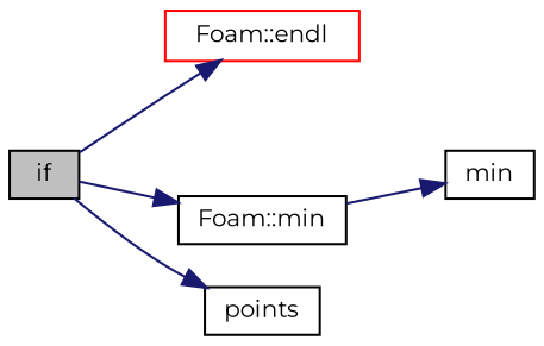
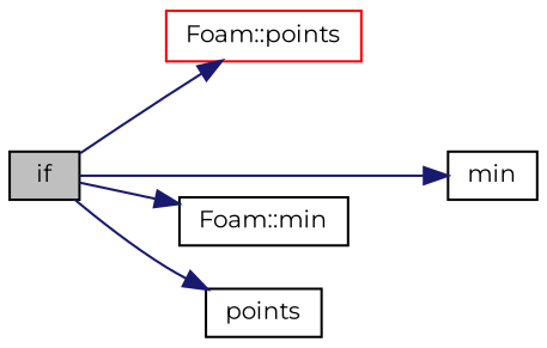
  digraph {
    fontname=Montserrat
    rankdir=LR
    node [color=black fontname=Montserrat fontsize=10 shape=record]
    edge [color=midnightblue fontname=Montserrat fontsize=10 labelfontname=Helvetica labelfontsize=10 style=solid]
    n1 [fillcolor=grey75 fontcolor=black height=0.2 label=if style=filled width=0.4]
-   n2 [color=red height=0.2 label="Foam::endl" width=0.4]
+   n2 [color=red height=0.2 label="Foam::points" width=0.4]
    n3 [height=0.2 label=min width=0.4]
    n4 [height=0.2 label="Foam::min" width=0.4]
    n5 [height=0.2 label=points width=0.4]
    n1 -> n2
-   n4 -> n3
+   n1 -> n3
    n1 -> n4
    n1 -> n5
  }
